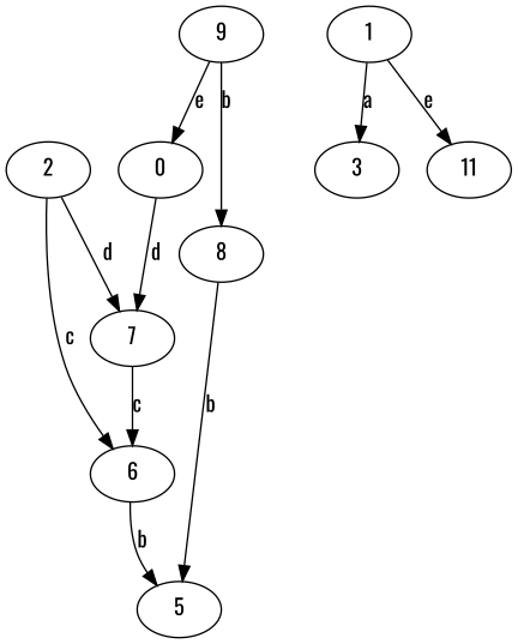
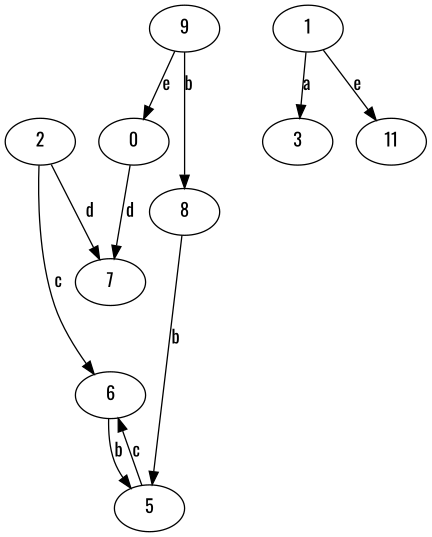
  strict digraph {
    fontname=Oswald
    node [fontname=Oswald]
    edge [fontname=Oswald]
    2
    6
    7
    5
    0
    9
    8
    1
    3
    11
    2 -> 6 [label=c]
    2 -> 7 [label=d]
    6 -> 5 [label=b]
-   7 -> 6 [label=c]
+   5 -> 6 [label=c]
    0 -> 7 [label=d]
    9 -> 0 [label=e]
    9 -> 8 [label=b]
    8 -> 5 [label=b]
    1 -> 3 [label=a]
    1 -> 11 [label=e]
  }
